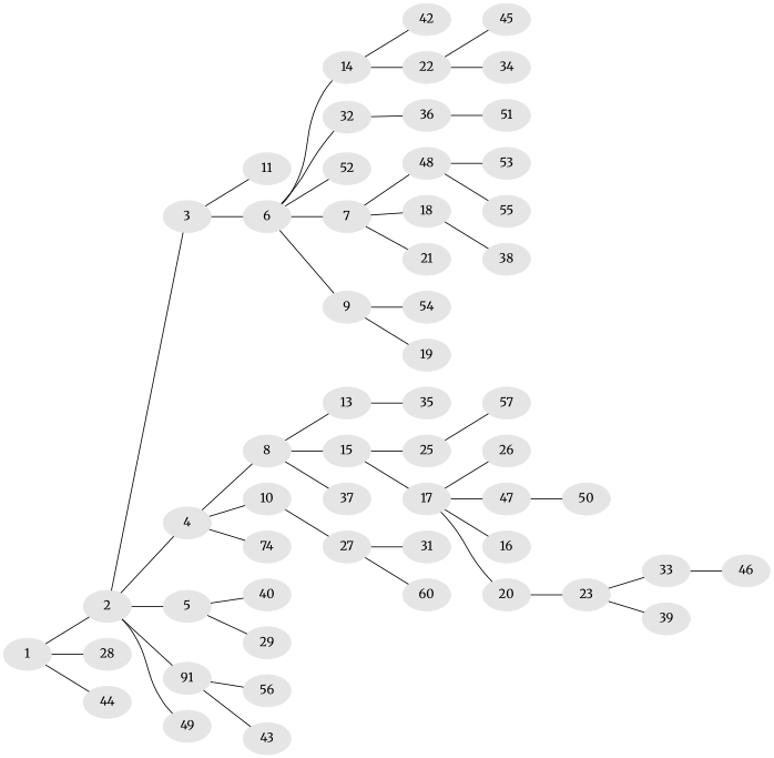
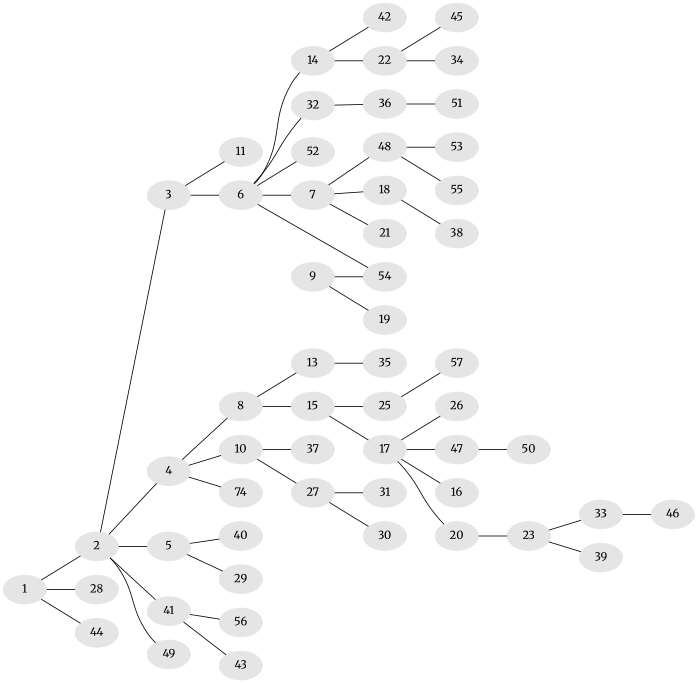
  graph {
    fontname=Merriweather
    rankdir=LR
    node [color=gray90 fontname=Merriweather style=filled]
    edge [fontname=Merriweather]
    1
    2
    28
    44
    3
    4
    5
-   41 [label=91]
+   41
    49
    6
    11
    8
    10
    n14 [label=74]
    29
    40
    43
    56
    7
    9
    14
    32
    52
    13
    15
    27
    37
    18
    21
    48
    19
    54
    22
    42
    36
    38
    53
    55
    35
    17
    25
    34
    45
-   30 [label=60]
+   30
    31
    16
    20
    26
    47
    57
    23
    33
    39
    46
    50
    51
    1 -- 2
    1 -- 28
    1 -- 44
    2 -- 3
    2 -- 4
    2 -- 5
    2 -- 41
    2 -- 49
    3 -- 6
    3 -- 11
    4 -- 8
    4 -- 10
    4 -- n14
    5 -- 29
    5 -- 40
    41 -- 43
    41 -- 56
    6 -- 7
-   6 -- 9
+   6 -- 54
    6 -- 14
    6 -- 32
    6 -- 52
    8 -- 13
    8 -- 15
    10 -- 27
-   8 -- 37
+   10 -- 37
    7 -- 18
    7 -- 21
    7 -- 48
    9 -- 19
    9 -- 54
    14 -- 22
    14 -- 42
    32 -- 36
    13 -- 35
    15 -- 17
    15 -- 25
    27 -- 30
    27 -- 31
    18 -- 38
    48 -- 53
    48 -- 55
    22 -- 34
    22 -- 45
    36 -- 51
    17 -- 16
    17 -- 20
    17 -- 26
    17 -- 47
    25 -- 57
    20 -- 23
    47 -- 50
    23 -- 33
    23 -- 39
    33 -- 46
  }
